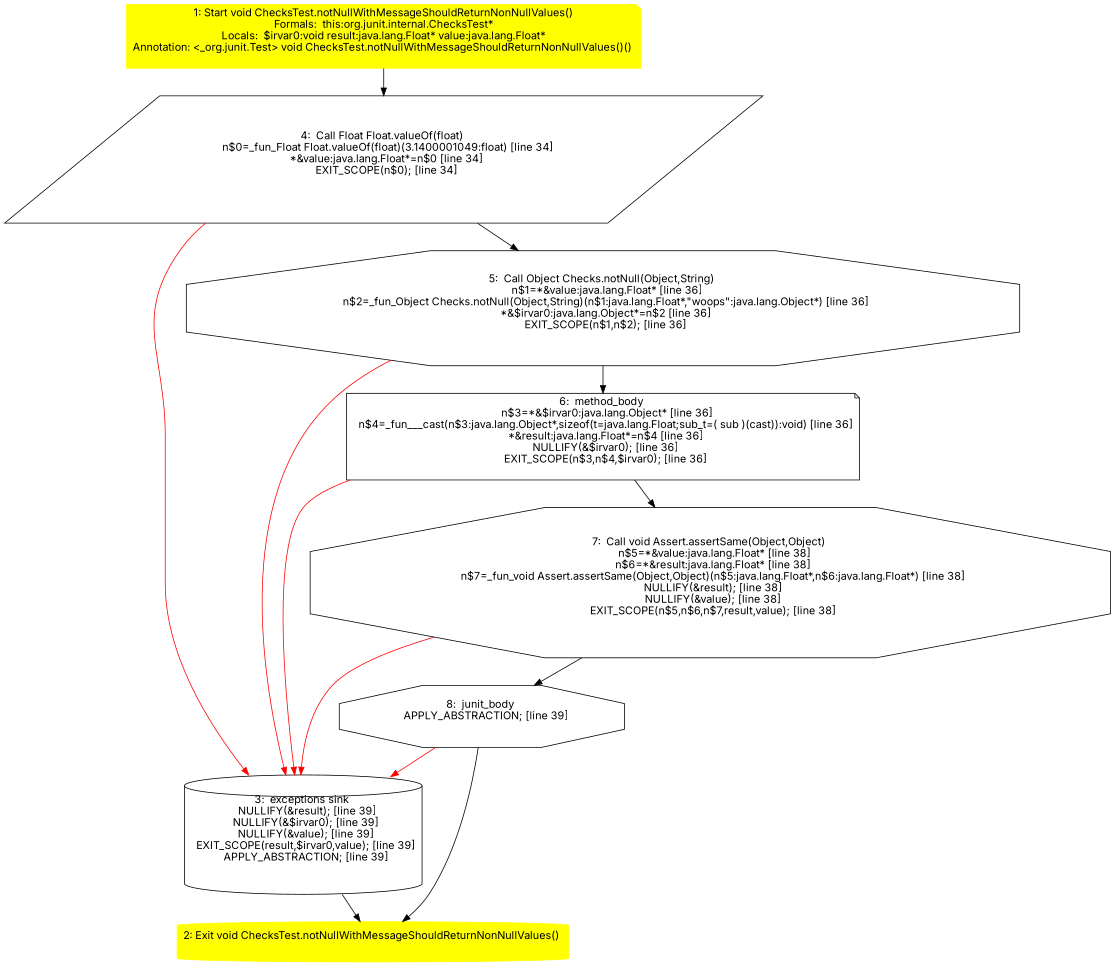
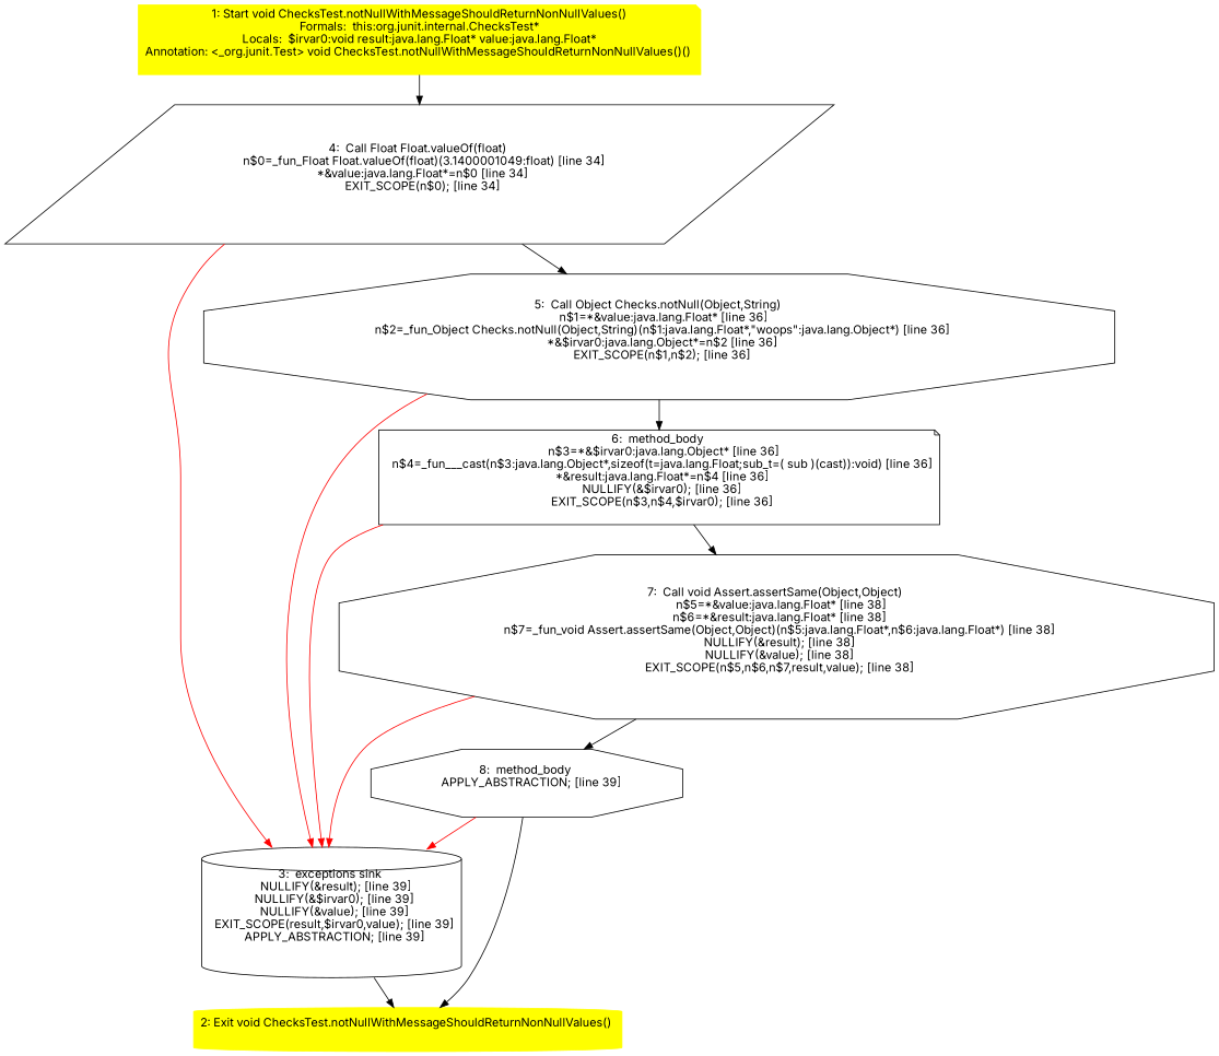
  digraph {
    fontname=Inter
    node [shape=octagon fontname=Inter]
    edge [fontname=Inter]
    n1 [color=yellow label="1: Start void ChecksTest.notNullWithMessageShouldReturnNonNullValues()\nFormals:  this:org.junit.internal.ChecksTest*\nLocals:  $irvar0:void result:java.lang.Float* value:java.lang.Float*\nAnnotation: <_org.junit.Test> void ChecksTest.notNullWithMessageShouldReturnNonNullValues()() \n  " style=filled shape=note]
    n2 [label="4:  Call Float Float.valueOf(float) \n   n$0=_fun_Float Float.valueOf(float)(3.1400001049:float) [line 34]\n  *&value:java.lang.Float*=n$0 [line 34]\n  EXIT_SCOPE(n$0); [line 34]\n " shape=parallelogram]
    n3 [label="3:  exceptions sink \n   NULLIFY(&result); [line 39]\n  NULLIFY(&$irvar0); [line 39]\n  NULLIFY(&value); [line 39]\n  EXIT_SCOPE(result,$irvar0,value); [line 39]\n  APPLY_ABSTRACTION; [line 39]\n " shape=cylinder]
    n4 [label="5:  Call Object Checks.notNull(Object,String) \n   n$1=*&value:java.lang.Float* [line 36]\n  n$2=_fun_Object Checks.notNull(Object,String)(n$1:java.lang.Float*,\"woops\":java.lang.Object*) [line 36]\n  *&$irvar0:java.lang.Object*=n$2 [line 36]\n  EXIT_SCOPE(n$1,n$2); [line 36]\n "]
    n5 [color=yellow label="2: Exit void ChecksTest.notNullWithMessageShouldReturnNonNullValues() \n  " style=filled shape=cylinder]
    n6 [label="6:  method_body \n   n$3=*&$irvar0:java.lang.Object* [line 36]\n  n$4=_fun___cast(n$3:java.lang.Object*,sizeof(t=java.lang.Float;sub_t=( sub )(cast)):void) [line 36]\n  *&result:java.lang.Float*=n$4 [line 36]\n  NULLIFY(&$irvar0); [line 36]\n  EXIT_SCOPE(n$3,n$4,$irvar0); [line 36]\n " shape=note]
    n7 [label="7:  Call void Assert.assertSame(Object,Object) \n   n$5=*&value:java.lang.Float* [line 38]\n  n$6=*&result:java.lang.Float* [line 38]\n  n$7=_fun_void Assert.assertSame(Object,Object)(n$5:java.lang.Float*,n$6:java.lang.Float*) [line 38]\n  NULLIFY(&result); [line 38]\n  NULLIFY(&value); [line 38]\n  EXIT_SCOPE(n$5,n$6,n$7,result,value); [line 38]\n "]
-   n8 [label="8:  junit_body \n   APPLY_ABSTRACTION; [line 39]\n "]
+   n8 [label="8:  method_body \n   APPLY_ABSTRACTION; [line 39]\n "]
    n1 -> n2
    n2 -> n3 [color=red]
    n2 -> n4
    n3 -> n5
    n4 -> n3 [color=red]
    n4 -> n6
    n6 -> n3 [color=red]
    n6 -> n7
    n7 -> n3 [color=red]
    n7 -> n8
    n8 -> n3 [color=red]
    n8 -> n5
  }
